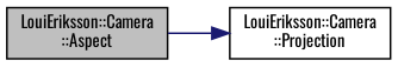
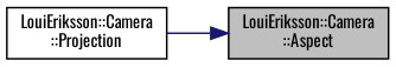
  digraph {
    rankdir=RL
    fontname=Oswald
    node [color=black fontname=Oswald fontsize=10 shape=record style=filled]
    n1 [fillcolor=grey75 fontcolor=black height=0.2 label="LouiEriksson::Camera\l::Aspect" width=0.4]
    n2 [fillcolor=white height=0.2 label="LouiEriksson::Camera\l::Projection" width=0.4]
-   n2 -> n1 [color=midnightblue dir=back fontname=Oswald fontsize=10 labelfontname=Helvetica labelfontsize=10 style=solid]
+   n1 -> n2 [color=midnightblue dir=back fontname=Oswald fontsize=10 labelfontname=Helvetica labelfontsize=10 style=solid]
  }
